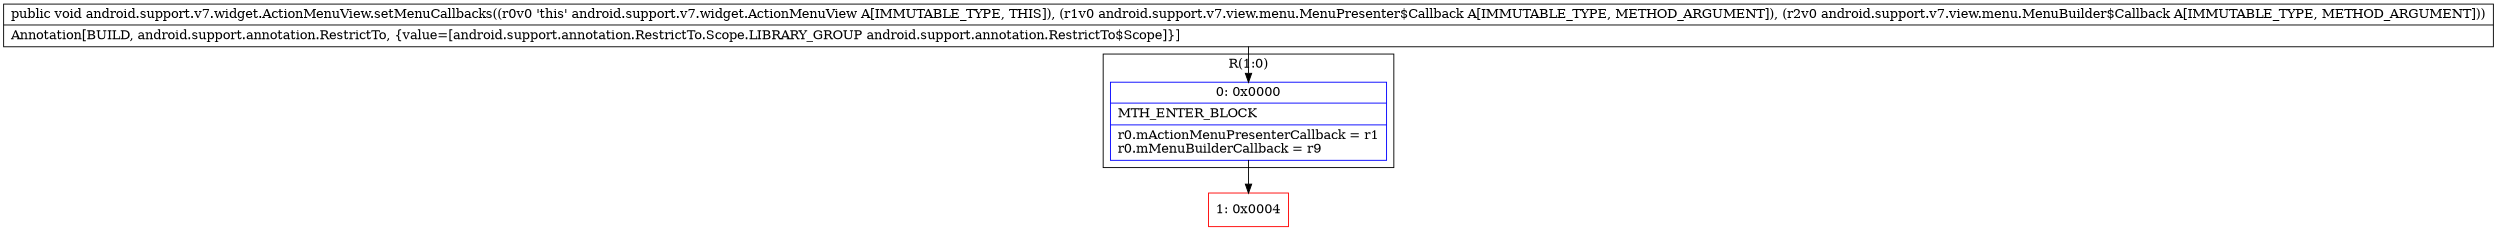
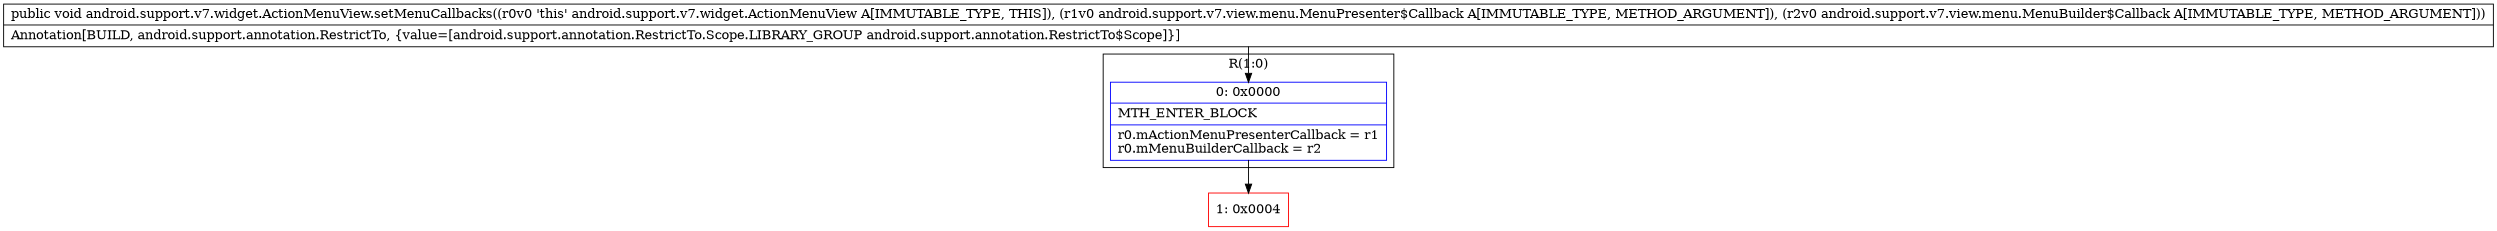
  digraph {
    node [shape=record]
-   n1 [color=blue label="{0\:\ 0x0000|MTH_ENTER_BLOCK\l|r0.mActionMenuPresenterCallback = r1\lr0.mMenuBuilderCallback = r9\l}"]
+   n1 [color=blue label="{0\:\ 0x0000|MTH_ENTER_BLOCK\l|r0.mActionMenuPresenterCallback = r1\lr0.mMenuBuilderCallback = r2\l}"]
    n2 [color=red label="{1\:\ 0x0004}"]
    n3 [label="{public void android.support.v7.widget.ActionMenuView.setMenuCallbacks((r0v0 'this' android.support.v7.widget.ActionMenuView A[IMMUTABLE_TYPE, THIS]), (r1v0 android.support.v7.view.menu.MenuPresenter$Callback A[IMMUTABLE_TYPE, METHOD_ARGUMENT]), (r2v0 android.support.v7.view.menu.MenuBuilder$Callback A[IMMUTABLE_TYPE, METHOD_ARGUMENT]))  | Annotation[BUILD, android.support.annotation.RestrictTo, \{value=[android.support.annotation.RestrictTo.Scope.LIBRARY_GROUP android.support.annotation.RestrictTo$Scope]\}]\l}"]
    subgraph cluster_1 {
      label="R(1:0)"
      n1
    }
    n1 -> n2
    n3 -> n1
  }
